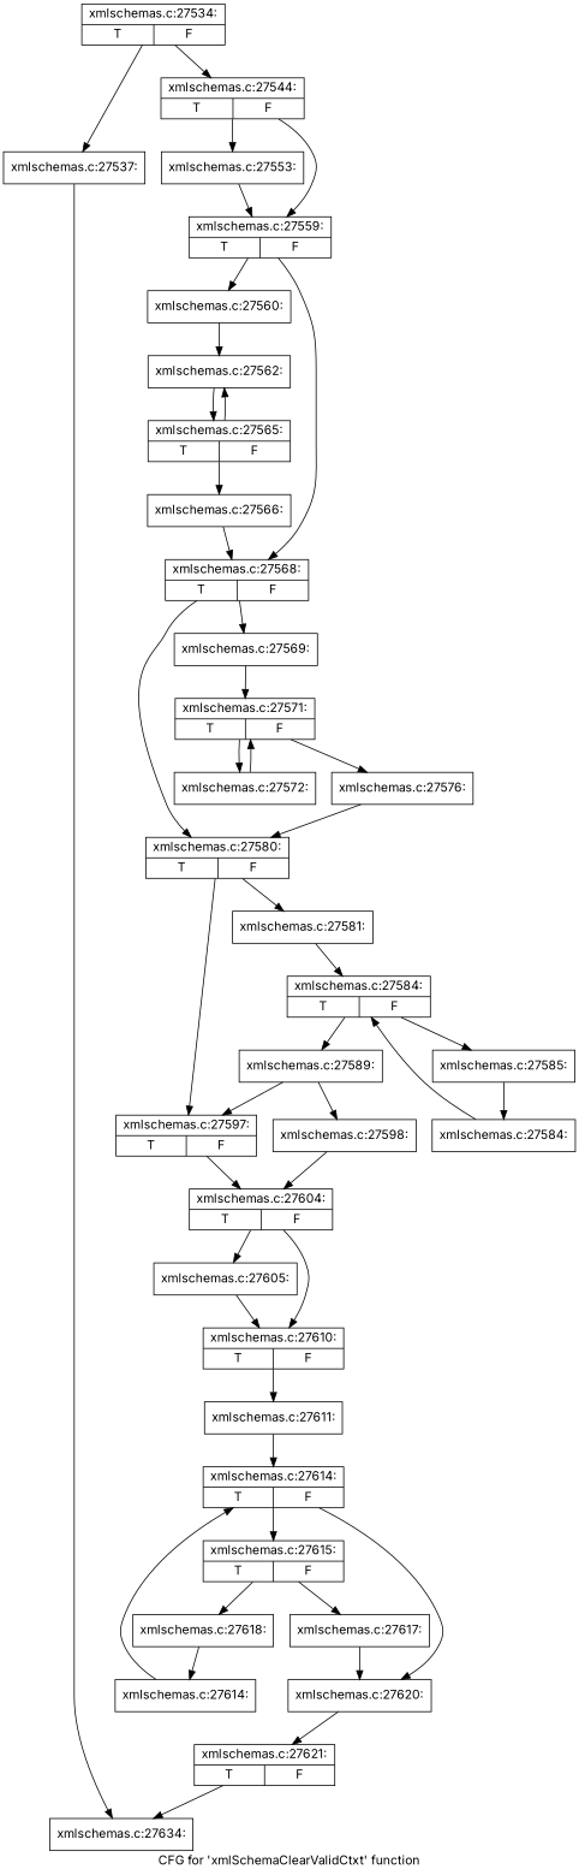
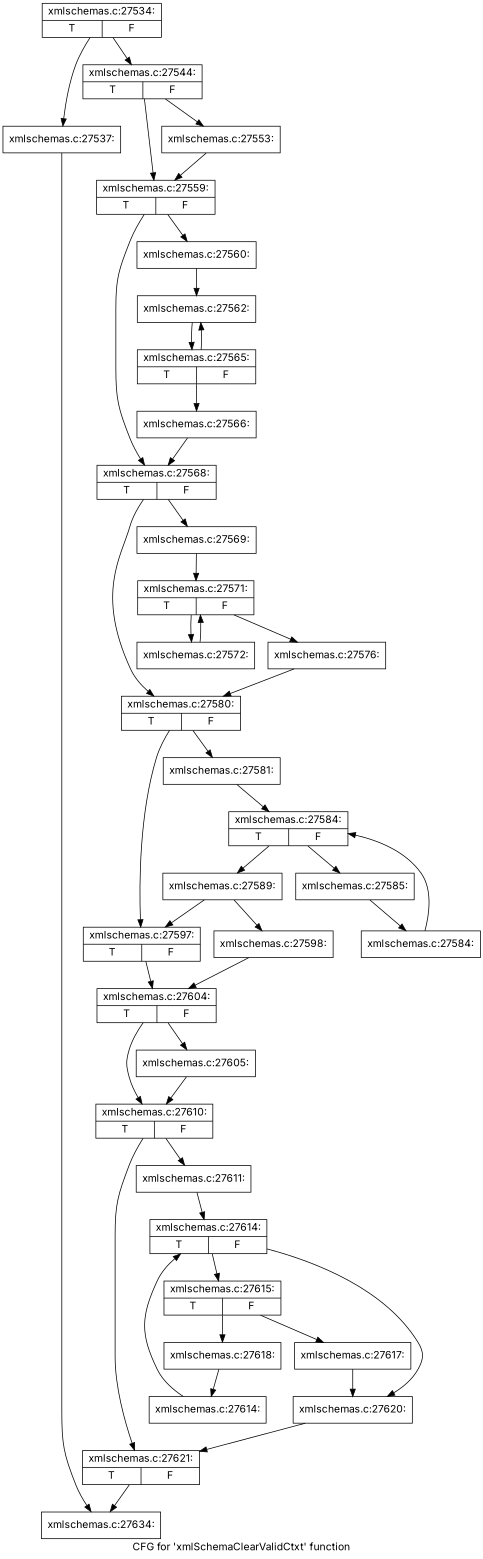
  digraph {
    fontname=Inter
    label="CFG for 'xmlSchemaClearValidCtxt' function"
    node [fontname=Inter shape=record]
    edge [fontname=Inter]
    n1 [label="{xmlschemas.c:27534:|{<s0>T|<s1>F}}"]
    n2 [label="{xmlschemas.c:27537:}"]
    n3 [label="{xmlschemas.c:27544:|{<s0>T|<s1>F}}"]
    n4 [label="{xmlschemas.c:27634:}"]
    n5 [label="{xmlschemas.c:27553:}"]
    n6 [label="{xmlschemas.c:27559:|{<s0>T|<s1>F}}"]
    n7 [label="{xmlschemas.c:27560:}"]
    n8 [label="{xmlschemas.c:27568:|{<s0>T|<s1>F}}"]
    n9 [label="{xmlschemas.c:27562:}"]
    n10 [label="{xmlschemas.c:27569:}"]
    n11 [label="{xmlschemas.c:27580:|{<s0>T|<s1>F}}"]
    n12 [label="{xmlschemas.c:27565:|{<s0>T|<s1>F}}"]
    n13 [label="{xmlschemas.c:27571:|{<s0>T|<s1>F}}"]
    n14 [label="{xmlschemas.c:27581:}"]
    n15 [label="{xmlschemas.c:27597:|{<s0>T|<s1>F}}"]
    n16 [label="{xmlschemas.c:27566:}"]
    n17 [label="{xmlschemas.c:27572:}"]
    n18 [label="{xmlschemas.c:27576:}"]
    n19 [label="{xmlschemas.c:27584:|{<s0>T|<s1>F}}"]
    n20 [label="{xmlschemas.c:27604:|{<s0>T|<s1>F}}"]
    n21 [label="{xmlschemas.c:27585:}"]
    n22 [label="{xmlschemas.c:27589:}"]
    n23 [label="{xmlschemas.c:27598:}"]
    n24 [label="{xmlschemas.c:27605:}"]
    n25 [label="{xmlschemas.c:27610:|{<s0>T|<s1>F}}"]
    n26 [label="{xmlschemas.c:27584:}"]
    n27 [label="{xmlschemas.c:27611:}"]
    n28 [label="{xmlschemas.c:27621:|{<s0>T|<s1>F}}"]
    n29 [label="{xmlschemas.c:27614:|{<s0>T|<s1>F}}"]
    n30 [label="{xmlschemas.c:27615:|{<s0>T|<s1>F}}"]
    n31 [label="{xmlschemas.c:27620:}"]
    n32 [label="{xmlschemas.c:27617:}"]
    n33 [label="{xmlschemas.c:27618:}"]
    n34 [label="{xmlschemas.c:27614:}"]
    n1 -> n2
    n1 -> n3
    n2 -> n4
    n3 -> n5
    n3 -> n6
    n5 -> n6
    n6 -> n7
    n6 -> n8
    n7 -> n9
    n8 -> n10
    n8 -> n11
    n9 -> n12
    n10 -> n13
    n11 -> n14
    n11 -> n15
    n12 -> n9
    n12 -> n16
    n13 -> n17
    n13 -> n18
    n14 -> n19
    n15 -> n20
    n16 -> n8
    n17 -> n13
    n18 -> n11
    n19 -> n21
    n19 -> n22
    n20 -> n24
    n20 -> n25
    n21 -> n26
    n22 -> n15
    n22 -> n23
    n23 -> n20
    n24 -> n25
    n25 -> n27
+   n25 -> n28
    n26 -> n19
    n27 -> n29
    n28 -> n4
    n29 -> n30
    n29 -> n31
    n30 -> n32
    n30 -> n33
    n31 -> n28
    n32 -> n31
    n33 -> n34
    n34 -> n29
  }
